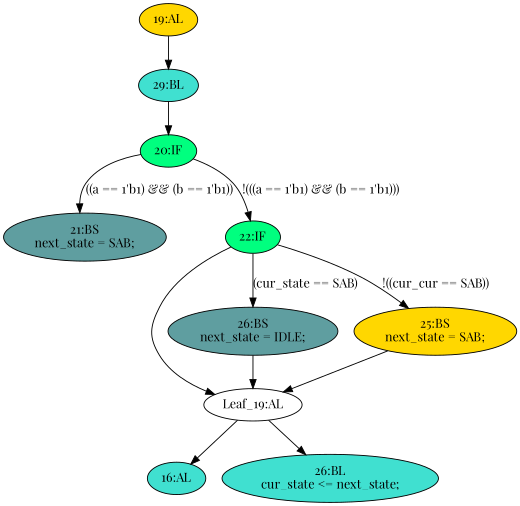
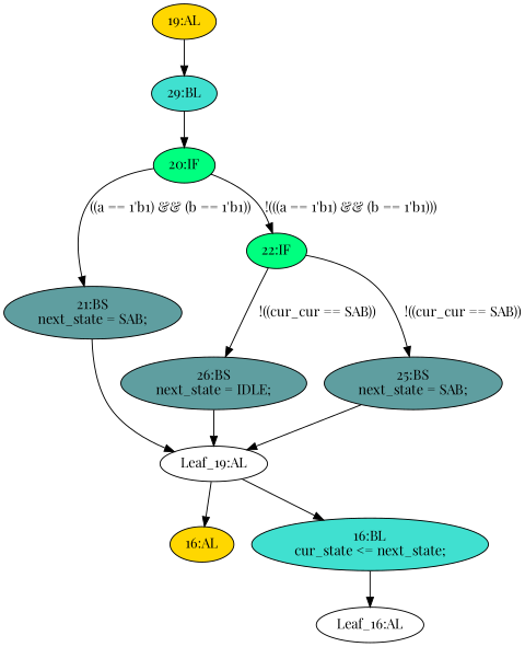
  strict digraph {
    fontname="Playfair Display"
    node [fontname="Playfair Display" fillcolor=cadetblue statements="[]" style=filled typ=BlockingSubstitution]
    edge [cond="[]" fontname="Playfair Display" lineno=None]
+   n1 [def_var="['cur_state']" label="Leaf_16:AL" fillcolor="" statements="" style="" typ=""]
    n2 [ast="<pyverilog.vparser.ast.Always object at 0x7fd7d36b1550>" clk_sens=False fillcolor=gold label="19:AL" sens="['a', 'b']" typ=Always use_var="['a', 'cur_state', 'b', 'SAB']"]
    n3 [ast="<pyverilog.vparser.ast.Block object at 0x7fd7d36b1390>" fillcolor=turquoise label="29:BL" typ=Block]
    n4 [ast="<pyverilog.vparser.ast.IfStatement object at 0x7fd7d36a6e90>" fillcolor=springgreen label="20:IF" typ=IfStatement]
    n5 [ast="<pyverilog.vparser.ast.BlockingSubstitution object at 0x7fd7d36a6750>" label="21:BS\nnext_state = SAB;" statements="[<pyverilog.vparser.ast.BlockingSubstitution object at 0x7fd7d36a6750>]"]
    n6 [def_var="['next_state']" label="Leaf_19:AL" fillcolor="" statements="" style="" typ=""]
-   n7 [ast="<pyverilog.vparser.ast.Always object at 0x7fd7d36a34d0>" clk_sens=False fillcolor=turquoise label="16:AL" sens="['next_state']" typ=Always use_var="['next_state']"]
-   n8 [ast="<pyverilog.vparser.ast.Block object at 0x7fd7d36a3d10>" fillcolor=turquoise label="26:BL\ncur_state <= next_state;" statements="[<pyverilog.vparser.ast.NonblockingSubstitution object at 0x7fd7d36a3210>]" typ=Block]
+   n7 [ast="<pyverilog.vparser.ast.Always object at 0x7fd7d36a34d0>" clk_sens=False fillcolor=gold label="16:AL" sens="['next_state']" typ=Always use_var="['next_state']"]
+   n8 [ast="<pyverilog.vparser.ast.Block object at 0x7fd7d36a3d10>" fillcolor=turquoise label="16:BL\ncur_state <= next_state;" statements="[<pyverilog.vparser.ast.NonblockingSubstitution object at 0x7fd7d36a3210>]" typ=Block]
    n9 [ast="<pyverilog.vparser.ast.BlockingSubstitution object at 0x7fd7d3ac1610>" label="26:BS\nnext_state = IDLE;" statements="[<pyverilog.vparser.ast.BlockingSubstitution object at 0x7fd7d3ac1610>]"]
    n10 [ast="<pyverilog.vparser.ast.IfStatement object at 0x7fd7d36a6550>" fillcolor=springgreen label="22:IF" typ=IfStatement]
-   n11 [ast="<pyverilog.vparser.ast.BlockingSubstitution object at 0x7fd7d37207d0>" fillcolor=gold label="25:BS\nnext_state = SAB;" statements="[<pyverilog.vparser.ast.BlockingSubstitution object at 0x7fd7d37207d0>]"]
+   n11 [ast="<pyverilog.vparser.ast.BlockingSubstitution object at 0x7fd7d37207d0>" label="25:BS\nnext_state = SAB;" statements="[<pyverilog.vparser.ast.BlockingSubstitution object at 0x7fd7d37207d0>]"]
    n2 -> n3
    n3 -> n4
    n4 -> n5 [cond="['a', 'b']" label="((a == 1'b1) && (b == 1'b1))" lineno=20]
    n4 -> n10 [cond="['a', 'b']" label="!(((a == 1'b1) && (b == 1'b1)))" lineno=20]
-   n10 -> n6
+   n5 -> n6
    n6 -> n7 [cond="" lineno=""]
    n6 -> n8
+   n8 -> n1
    n9 -> n6
-   n10 -> n9 [cond="['cur_state', 'SAB']" label="(cur_state == SAB)" lineno=22]
+   n10 -> n9 [cond="['cur_state', 'SAB']" label="!((cur_cur == SAB))" lineno=22]
    n10 -> n11 [cond="['cur_state', 'SAB']" label="!((cur_cur == SAB))" lineno=22]
    n11 -> n6
  }
